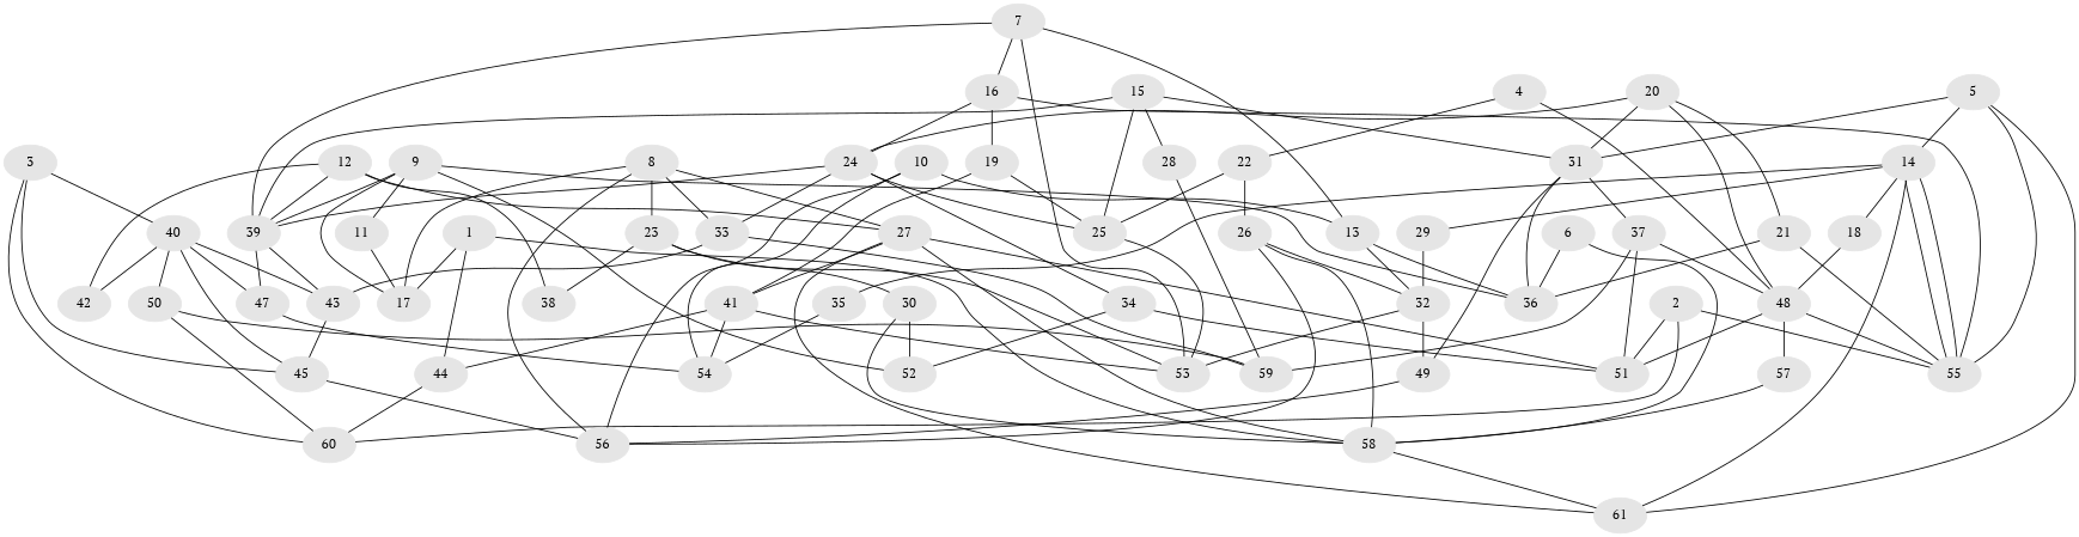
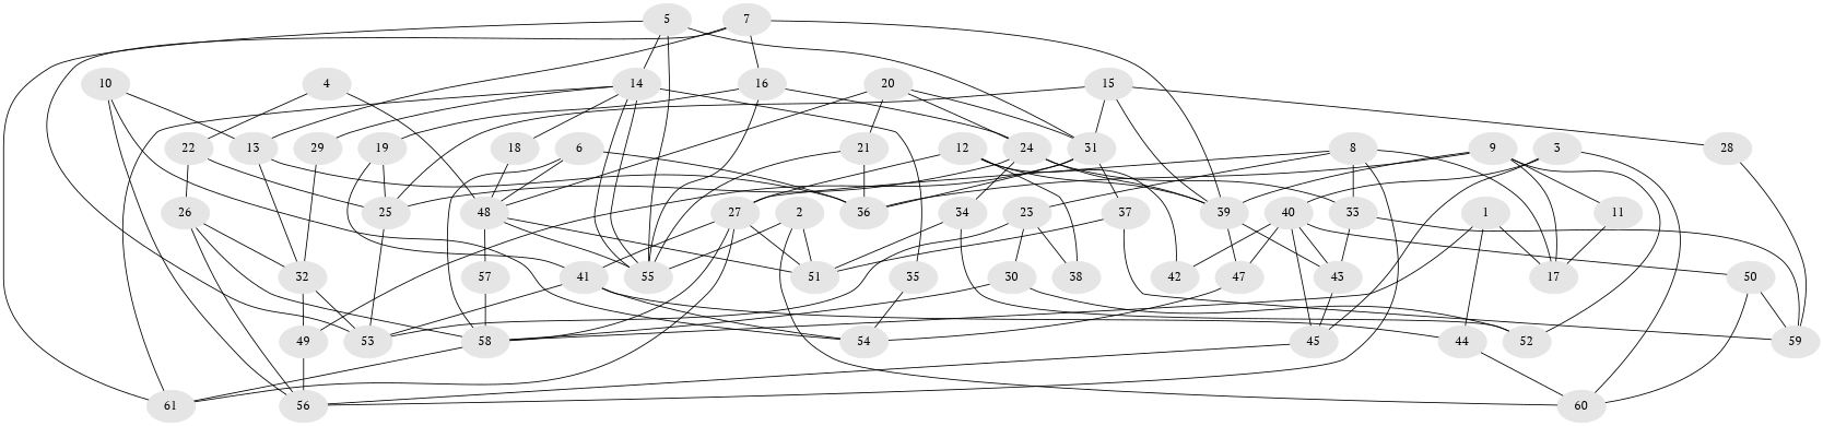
  graph {
    fontname="PT Serif"
    node [color=gray90 fontname="PT Serif" style=filled]
    edge [fontname="PT Serif"]
    1
    17
    44
    58
    60
    61
    2
    51
    55
    3
    40
    45
    42
    43
    47
    50
    56
    4
    22
    48
    25
    26
    57
    5
    14
    31
    18
    29
    35
    36
    37
    49
    6
    7
    13
    16
    39
    53
    32
    19
    24
    8
    23
    27
    33
    38
    30
    41
    59
    9
    11
    52
    10
    54
    12
    15
    28
    34
    20
    21
    1 -- 17
    1 -- 44
    1 -- 58
    44 -- 60
    58 -- 61
    2 -- 60
    2 -- 51
    2 -- 55
    3 -- 60
    3 -- 40
    3 -- 45
    40 -- 45
    40 -- 42
    40 -- 43
    40 -- 47
    40 -- 50
    45 -- 56
    43 -- 45
    47 -- 54
    50 -- 60
    50 -- 59
    4 -- 22
    4 -- 48
    22 -- 25
    22 -- 26
    48 -- 51
    48 -- 55
    48 -- 57
    25 -- 53
    26 -- 58
    26 -- 56
    26 -- 32
    57 -- 58
    5 -- 61
    5 -- 55
    5 -- 14
    5 -- 31
    14 -- 61
    14 -- 55
    14 -- 55
    14 -- 18
    14 -- 29
    14 -- 35
    31 -- 36
    31 -- 37
    31 -- 49
    18 -- 48
    29 -- 32
    35 -- 54
    37 -- 51
-   37 -- 48
+   6 -- 48
    37 -- 59
    49 -- 56
    6 -- 58
    6 -- 36
    7 -- 13
    7 -- 16
    7 -- 39
    7 -- 53
    13 -- 36
    13 -- 32
    16 -- 55
    16 -- 19
    16 -- 24
    39 -- 43
    39 -- 47
    32 -- 49
    32 -- 53
    19 -- 25
    19 -- 41
    24 -- 25
    24 -- 39
    24 -- 33
    24 -- 34
    8 -- 17
    8 -- 56
    8 -- 23
    8 -- 27
    8 -- 33
    23 -- 53
    23 -- 38
    23 -- 30
    27 -- 58
    27 -- 61
    27 -- 51
    27 -- 41
    33 -- 43
    33 -- 59
    30 -- 58
    30 -- 52
    41 -- 44
    41 -- 53
    41 -- 54
    9 -- 17
    9 -- 36
    9 -- 39
    9 -- 11
    9 -- 52
    11 -- 17
    10 -- 56
    10 -- 13
    10 -- 54
    12 -- 42
    12 -- 39
    12 -- 27
    12 -- 38
    15 -- 25
    15 -- 31
    15 -- 39
    15 -- 28
    28 -- 59
    34 -- 51
    34 -- 52
    20 -- 48
    20 -- 31
    20 -- 24
    20 -- 21
    21 -- 55
    21 -- 36
  }
